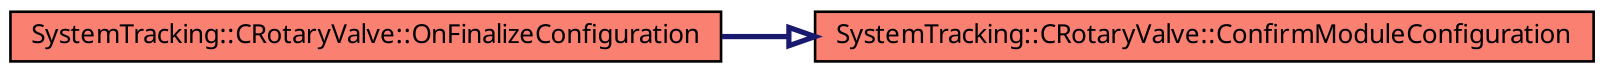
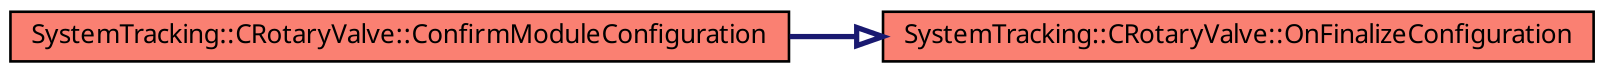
  digraph {
    rankdir=LR
    fontname="Noto Sans"
    node [color=black fillcolor=salmon fontname="Noto Sans" fontsize=10 shape=record style=filled]
    n1 [fontcolor=black height=0.2 label="SystemTracking::CRotaryValve::OnFinalizeConfiguration" width=0.4]
    n2 [height=0.2 label="SystemTracking::CRotaryValve::ConfirmModuleConfiguration" width=0.4]
-   n1 -> n2 [color=midnightblue fontname="Noto Sans" fontsize=10 labelfontname=FreeSans labelfontsize=10 style=bold arrowhead=onormal]
+   n2 -> n1 [color=midnightblue fontname="Noto Sans" fontsize=10 labelfontname=FreeSans labelfontsize=10 style=bold arrowhead=onormal]
  }
